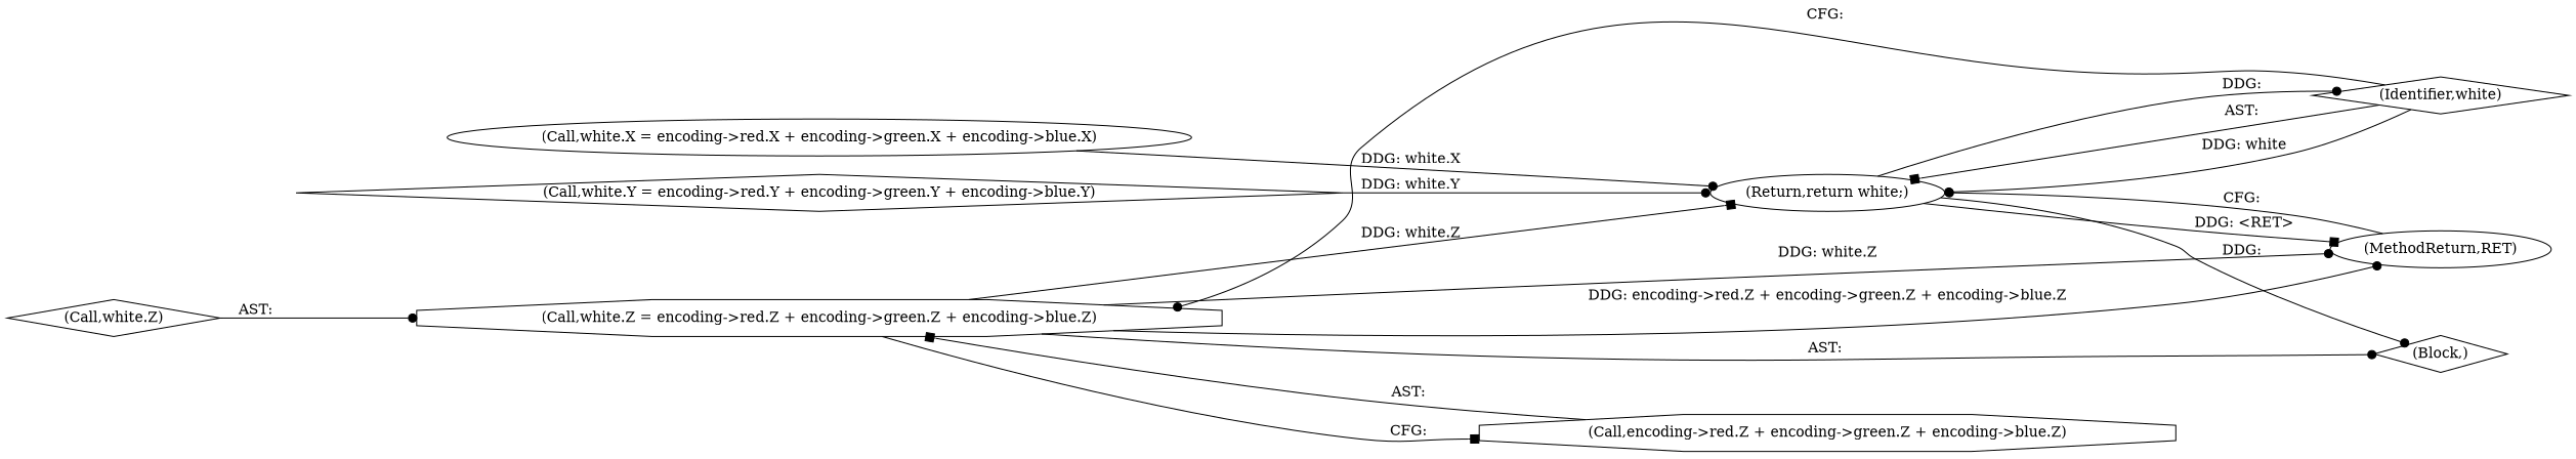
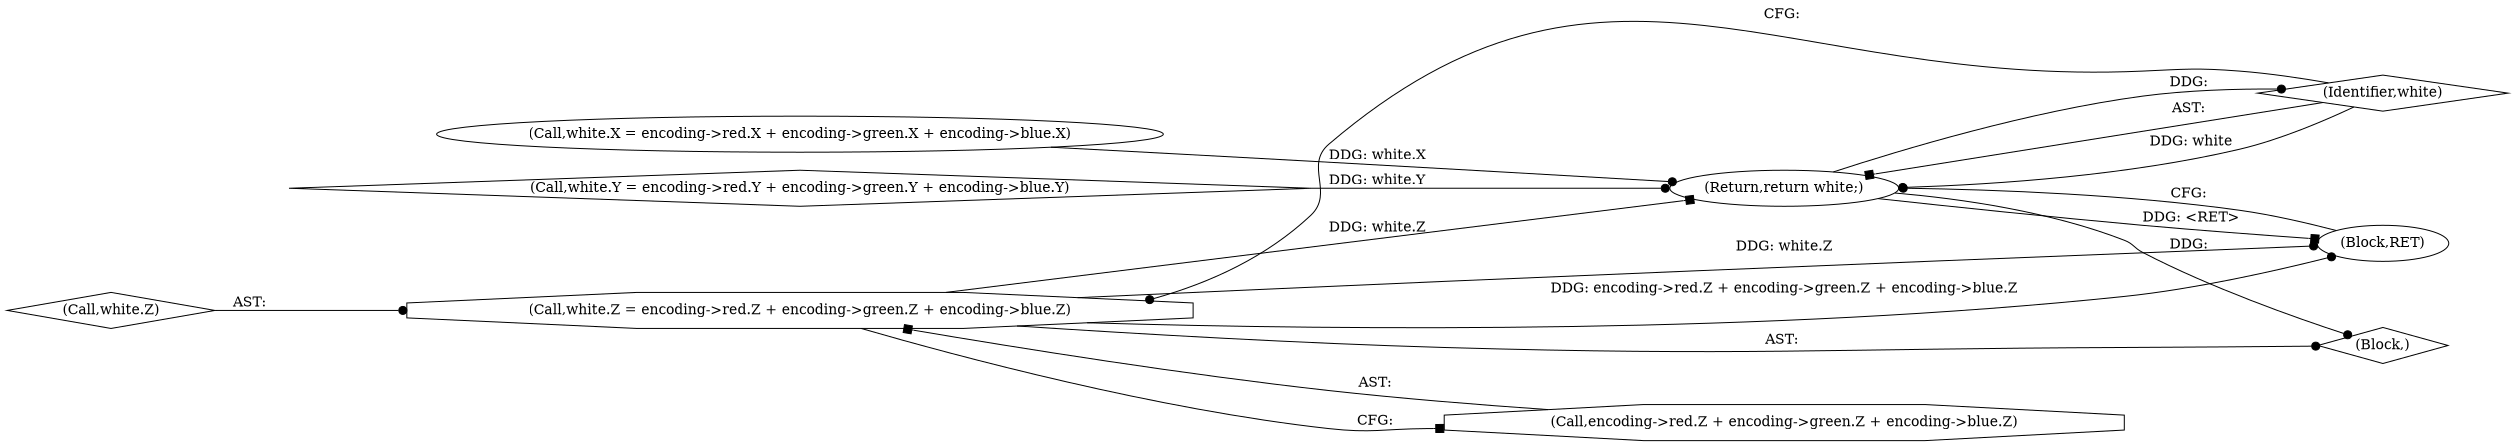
  digraph {
    rankdir=LR
    node [shape=diamond]
    edge [arrowhead=dot]
    n1 [label="(Call,white.Z = encoding->red.Z + encoding->green.Z + encoding->blue.Z)" shape=octagon]
    n2 [label="(Return,return white;)" shape=ellipse]
    n3 [label="(Call,encoding->red.Z + encoding->green.Z + encoding->blue.Z)" shape=octagon]
    n4 [label="(Block,)"]
-   n5 [label="(MethodReturn,RET)" shape=ellipse]
+   n5 [label="(Block,RET)" shape=ellipse]
    n6 [label="(Identifier,white)"]
    n7 [label="(Call,white.X = encoding->red.X + encoding->green.X + encoding->blue.X)" shape=ellipse]
    n8 [label="(Call,white.Y = encoding->red.Y + encoding->green.Y + encoding->blue.Y)"]
    n9 [label="(Call,white.Z)"]
    n1 -> n2 [arrowhead=box label="DDG: white.Z"]
    n1 -> n3 [arrowhead=box label="CFG: "]
    n1 -> n4 [label="AST: "]
    n1 -> n5 [label="DDG: encoding->red.Z + encoding->green.Z + encoding->blue.Z"]
    n1 -> n5 [label="DDG: white.Z"]
    n2 -> n4 [label="DDG: "]
    n2 -> n5 [arrowhead=box label="DDG: <RET>"]
    n2 -> n6 [label="DDG: "]
    n3 -> n1 [arrowhead=box label="AST: "]
    n5 -> n2 [label="CFG: "]
    n6 -> n1 [label="CFG: "]
    n6 -> n2 [arrowhead=box label="AST: "]
    n6 -> n2 [label="DDG: white"]
    n7 -> n2 [label="DDG: white.X"]
    n8 -> n2 [label="DDG: white.Y"]
    n9 -> n1 [label="AST: "]
  }
